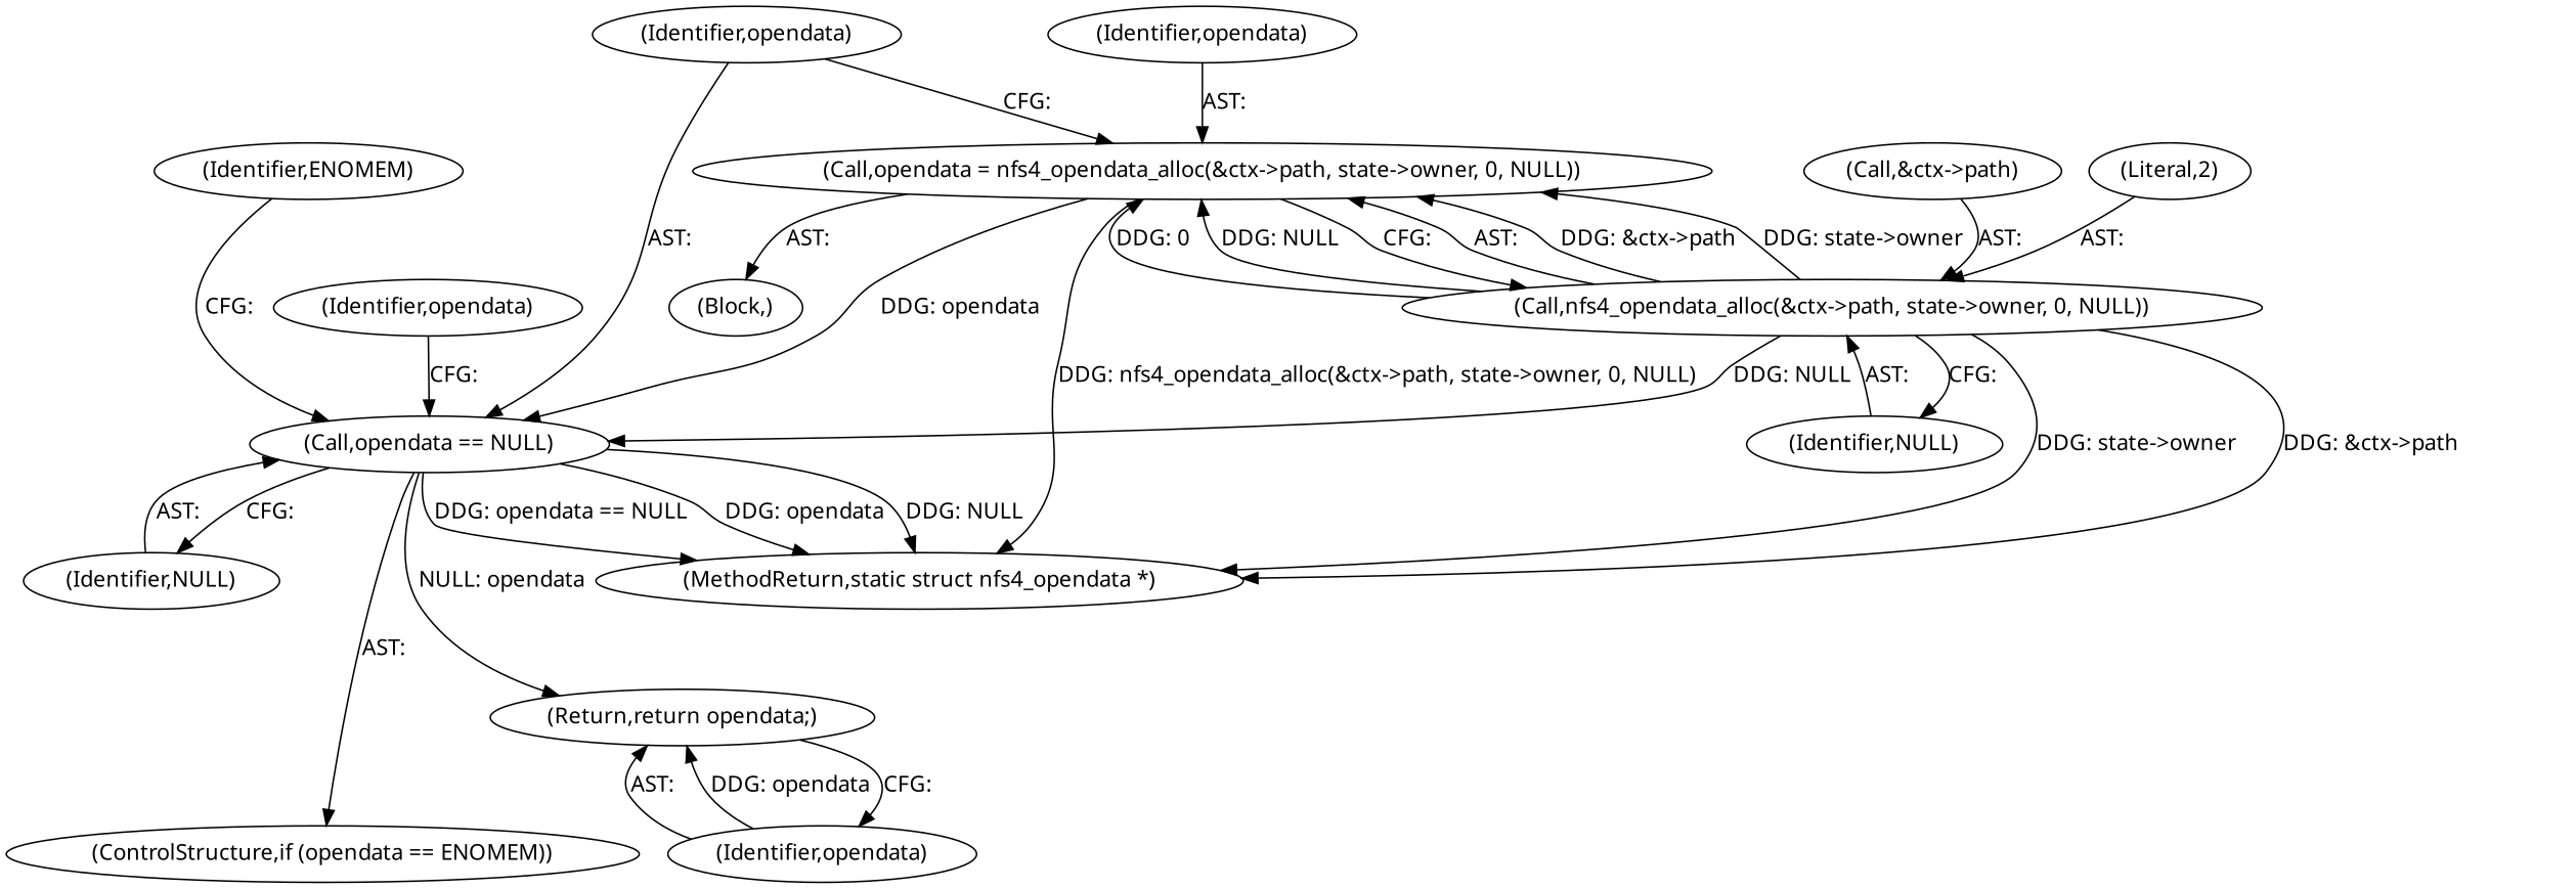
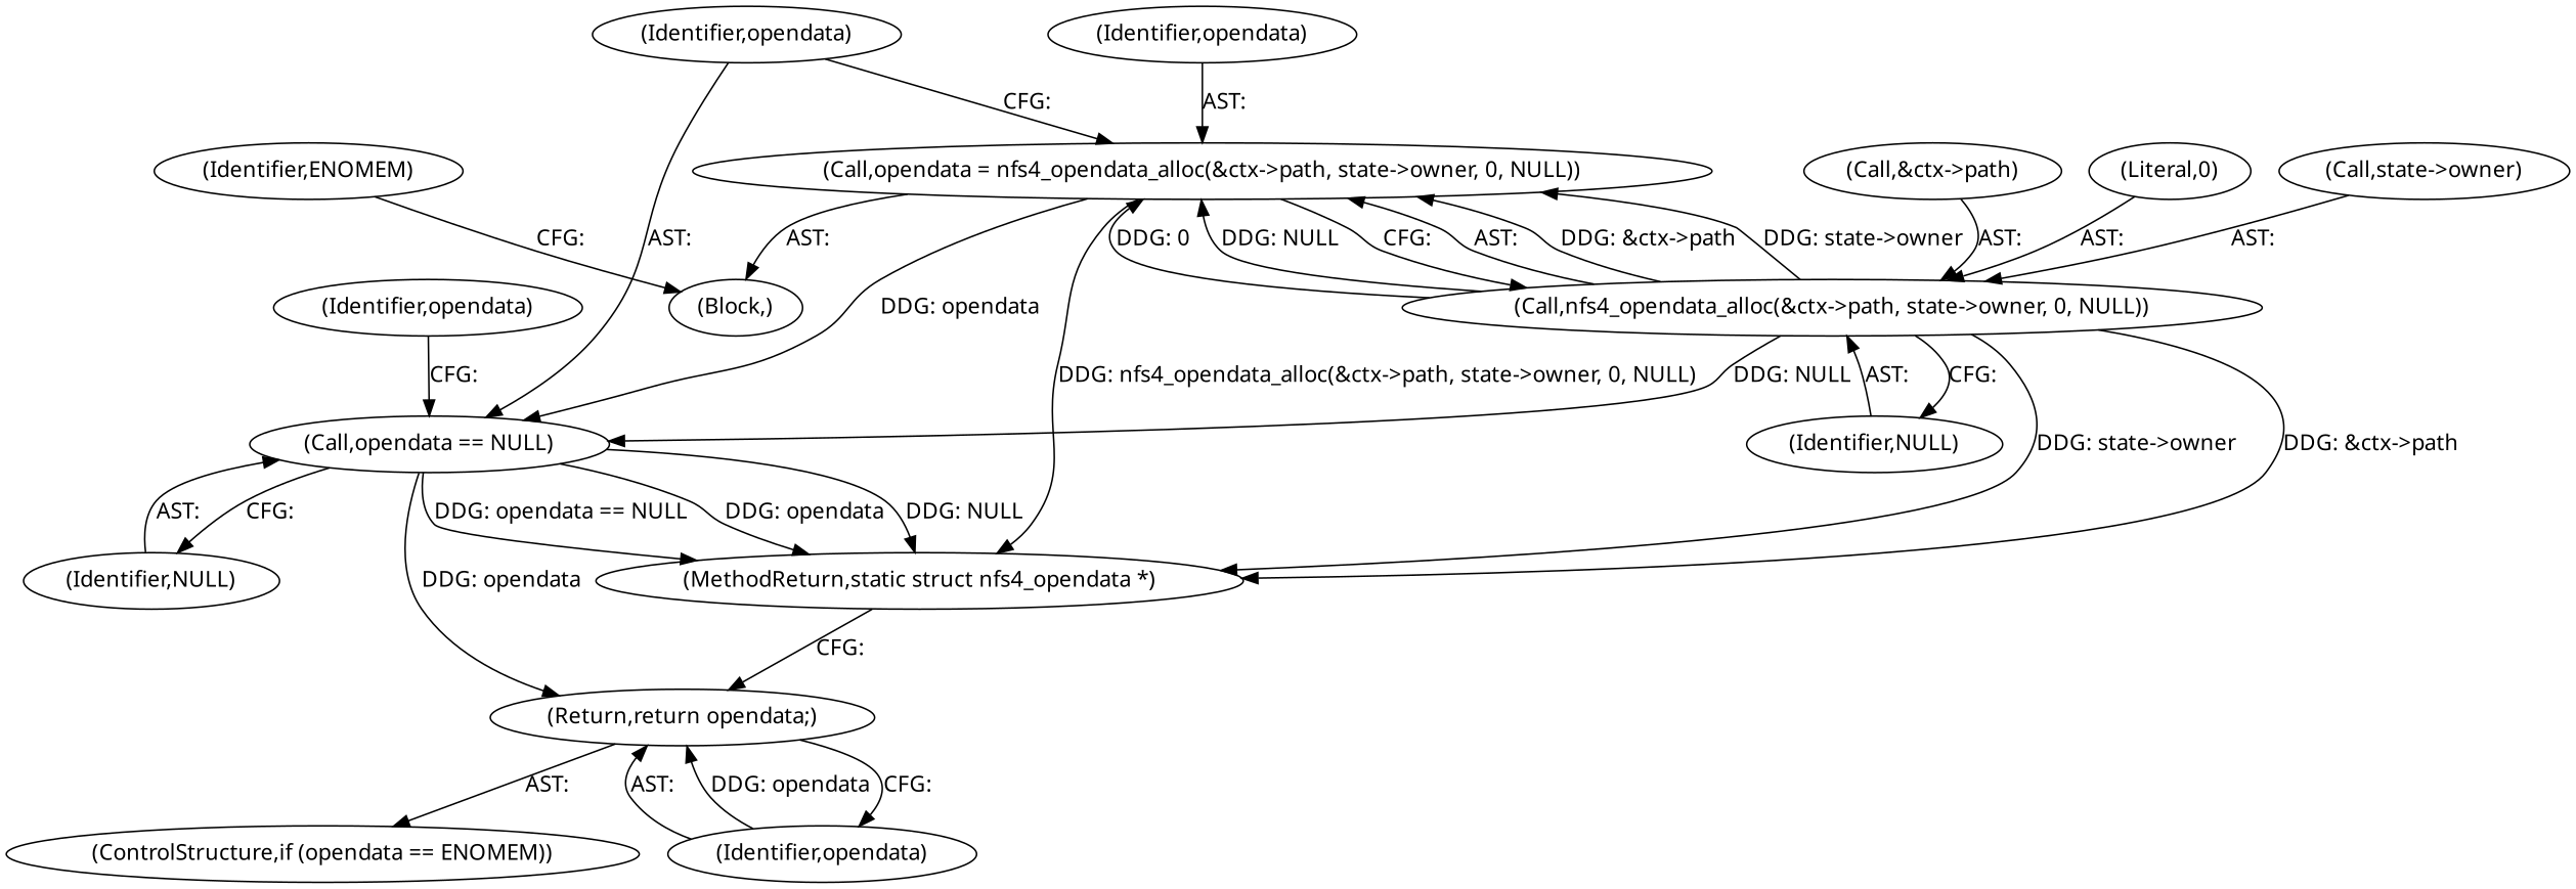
  digraph {
    fontname="Noto Sans"
    node [fontname="Noto Sans"]
    edge [fontname="Noto Sans"]
    n1 [label="(Call,opendata = nfs4_opendata_alloc(&ctx->path, state->owner, 0, NULL))"]
    n2 [label="(Call,nfs4_opendata_alloc(&ctx->path, state->owner, 0, NULL))"]
    n3 [label="(Call,opendata == NULL)"]
    n4 [label="(Block,)"]
    n5 [label="(MethodReturn,static struct nfs4_opendata *)"]
    n6 [label="(Identifier,NULL)"]
    n7 [label="(Return,return opendata;)"]
    n8 [label="(Identifier,NULL)"]
    n9 [label="(ControlStructure,if (opendata == ENOMEM))"]
    n10 [label="(Identifier,opendata)"]
    n11 [label="(Identifier,opendata)"]
    n12 [label="(Identifier,opendata)"]
    n13 [label="(Identifier,ENOMEM)"]
    n14 [label="(Call,&ctx->path)"]
-   n15 [label="(Literal,2)"]
+   n15 [label="(Literal,0)"]
    n16 [label="(Identifier,opendata)"]
+   n17 [label="(Call,state->owner)"]
    n1 -> n2 [label="CFG: "]
    n1 -> n3 [label="DDG: opendata"]
    n1 -> n4 [label="AST: "]
    n1 -> n5 [label="DDG: nfs4_opendata_alloc(&ctx->path, state->owner, 0, NULL)"]
    n2 -> n1 [label="AST: "]
    n2 -> n1 [label="DDG: &ctx->path"]
    n2 -> n1 [label="DDG: state->owner"]
    n2 -> n1 [label="DDG: 0"]
    n2 -> n1 [label="DDG: NULL"]
    n2 -> n3 [label="DDG: NULL"]
    n2 -> n5 [label="DDG: &ctx->path"]
    n2 -> n5 [label="DDG: state->owner"]
    n2 -> n6 [label="CFG: "]
    n3 -> n5 [label="DDG: opendata == NULL"]
    n3 -> n5 [label="DDG: opendata"]
    n3 -> n5 [label="DDG: NULL"]
-   n3 -> n7 [label="NULL: opendata"]
+   n3 -> n7 [label="DDG: opendata"]
    n3 -> n8 [label="CFG: "]
-   n3 -> n9 [label="AST: "]
+   n7 -> n9 [label="AST: "]
+   n5 -> n7 [label="CFG: "]
    n6 -> n2 [label="AST: "]
    n7 -> n10 [label="CFG: "]
    n8 -> n3 [label="AST: "]
    n10 -> n7 [label="AST: "]
    n10 -> n7 [label="DDG: opendata"]
    n11 -> n3 [label="CFG: "]
    n12 -> n1 [label="CFG: "]
    n12 -> n3 [label="AST: "]
-   n13 -> n3 [label="CFG: "]
+   n13 -> n4 [label="CFG: "]
    n14 -> n2 [label="AST: "]
    n15 -> n2 [label="AST: "]
    n16 -> n1 [label="AST: "]
+   n17 -> n2 [label="AST: "]
  }
